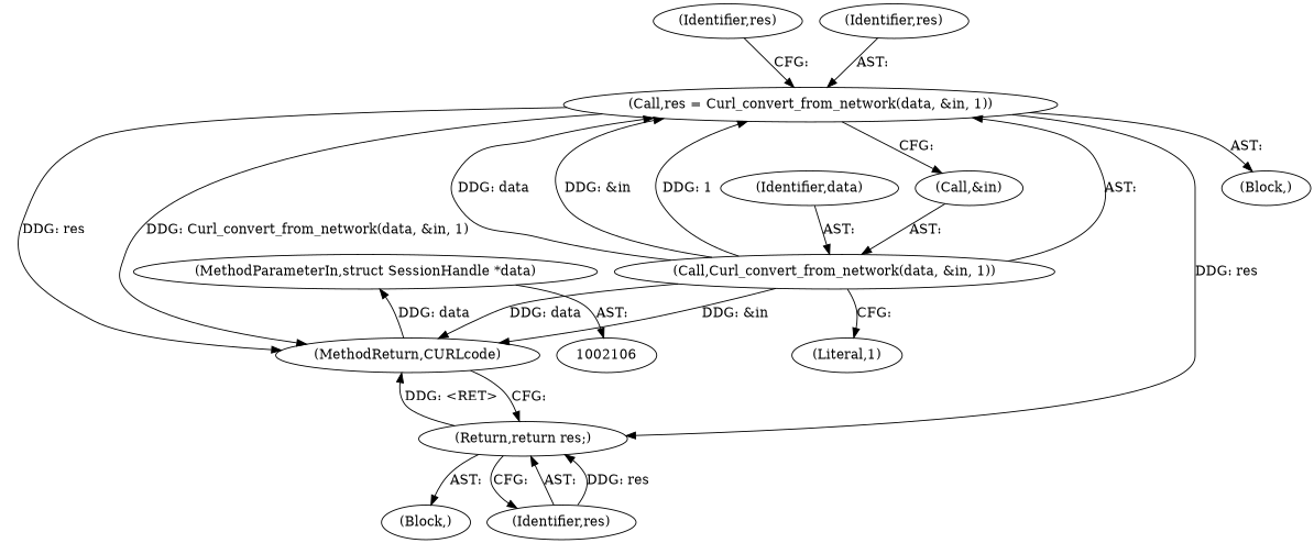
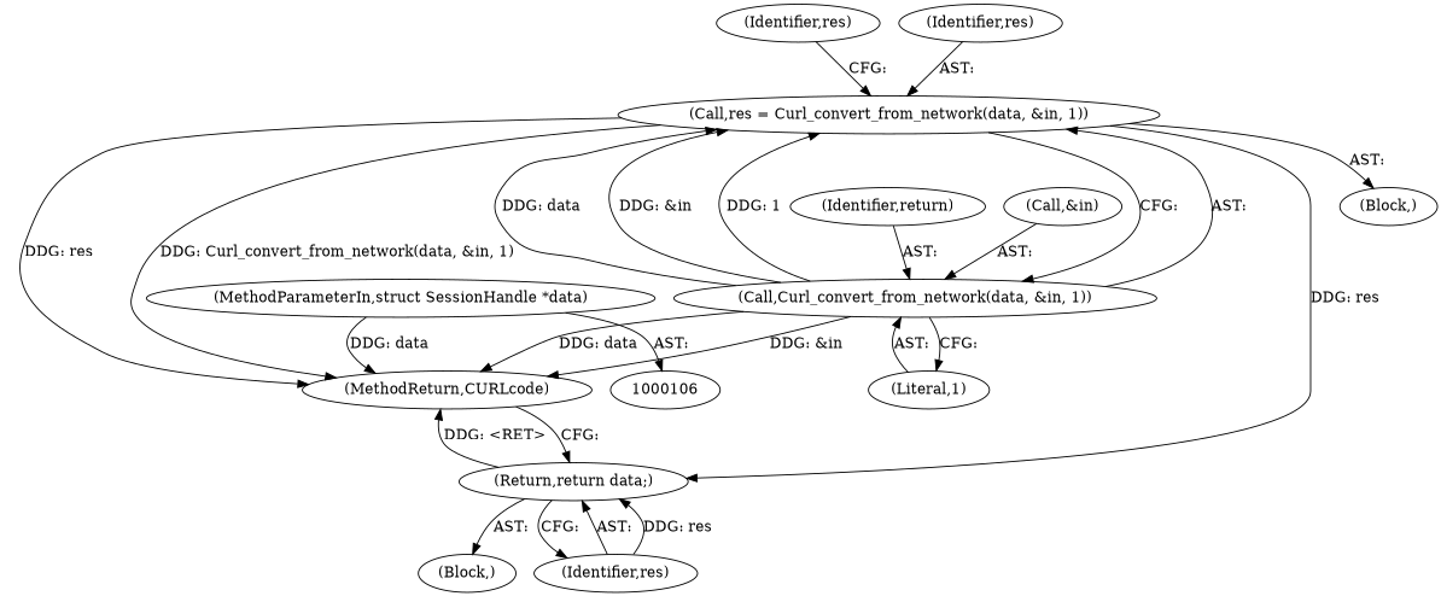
  digraph {
    n1 [label="(MethodParameterIn,struct SessionHandle *data)"]
    n2 [label="(MethodReturn,CURLcode)"]
-   1000106 [label=1002106]
+   1000106
    n4 [label="(Call,Curl_convert_from_network(data, &in, 1))"]
    n5 [label="(Call,res = Curl_convert_from_network(data, &in, 1))"]
    n6 [label="(Literal,1)"]
-   n7 [label="(Return,return res;)"]
+   n7 [label="(Return,return data;)"]
    n8 [label="(Block,)"]
    n9 [label="(Block,)"]
    n10 [label="(Identifier,res)"]
-   n11 [label="(Identifier,data)"]
+   n11 [label="(Identifier,return)"]
    n12 [label="(Call,&in)"]
    n13 [label="(Identifier,res)"]
    n14 [label="(Identifier,res)"]
-   n2 -> n1 [label="DDG: data"]
+   n1 -> n2 [label="DDG: data"]
    n1 -> 1000106 [label="AST: "]
    n2 -> n7 [label="CFG: "]
    n4 -> n2 [label="DDG: &in"]
    n4 -> n2 [label="DDG: data"]
    n4 -> n5 [label="AST: "]
    n4 -> n5 [label="DDG: data"]
    n4 -> n5 [label="DDG: &in"]
    n4 -> n5 [label="DDG: 1"]
    n4 -> n6 [label="CFG: "]
    n5 -> n2 [label="DDG: res"]
    n5 -> n2 [label="DDG: Curl_convert_from_network(data, &in, 1)"]
-   n5 -> n12 [label="CFG: "]
+   n5 -> n4 [label="CFG: "]
    n5 -> n7 [label="DDG: res"]
    n5 -> n8 [label="AST: "]
+   n6 -> n4 [label="AST: "]
    n7 -> n2 [label="DDG: <RET>"]
    n7 -> n9 [label="AST: "]
    n7 -> n10 [label="CFG: "]
    n10 -> n7 [label="AST: "]
    n10 -> n7 [label="DDG: res"]
    n11 -> n4 [label="AST: "]
    n12 -> n4 [label="AST: "]
    n13 -> n5 [label="CFG: "]
    n14 -> n5 [label="AST: "]
  }
